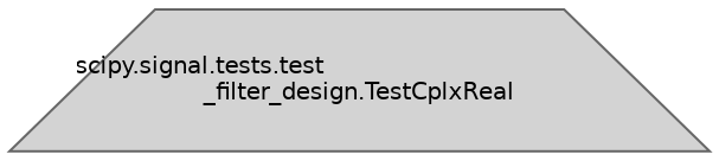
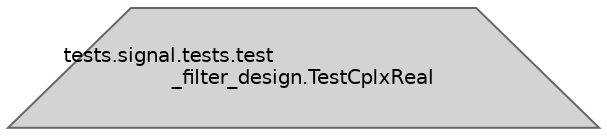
  digraph {
    rankdir=LR
-   n1 [color=grey40 fillcolor=lightgrey fontname=Helvetica fontsize=10 height=0.2 label="scipy.signal.tests.test\l_filter_design.TestCplxReal" shape=trapezium style=filled width=0.4]
+   n1 [color=grey40 fillcolor=lightgrey fontname=Helvetica fontsize=10 height=0.2 label="tests.signal.tests.test\l_filter_design.TestCplxReal" shape=trapezium style=filled width=0.4]
  }
